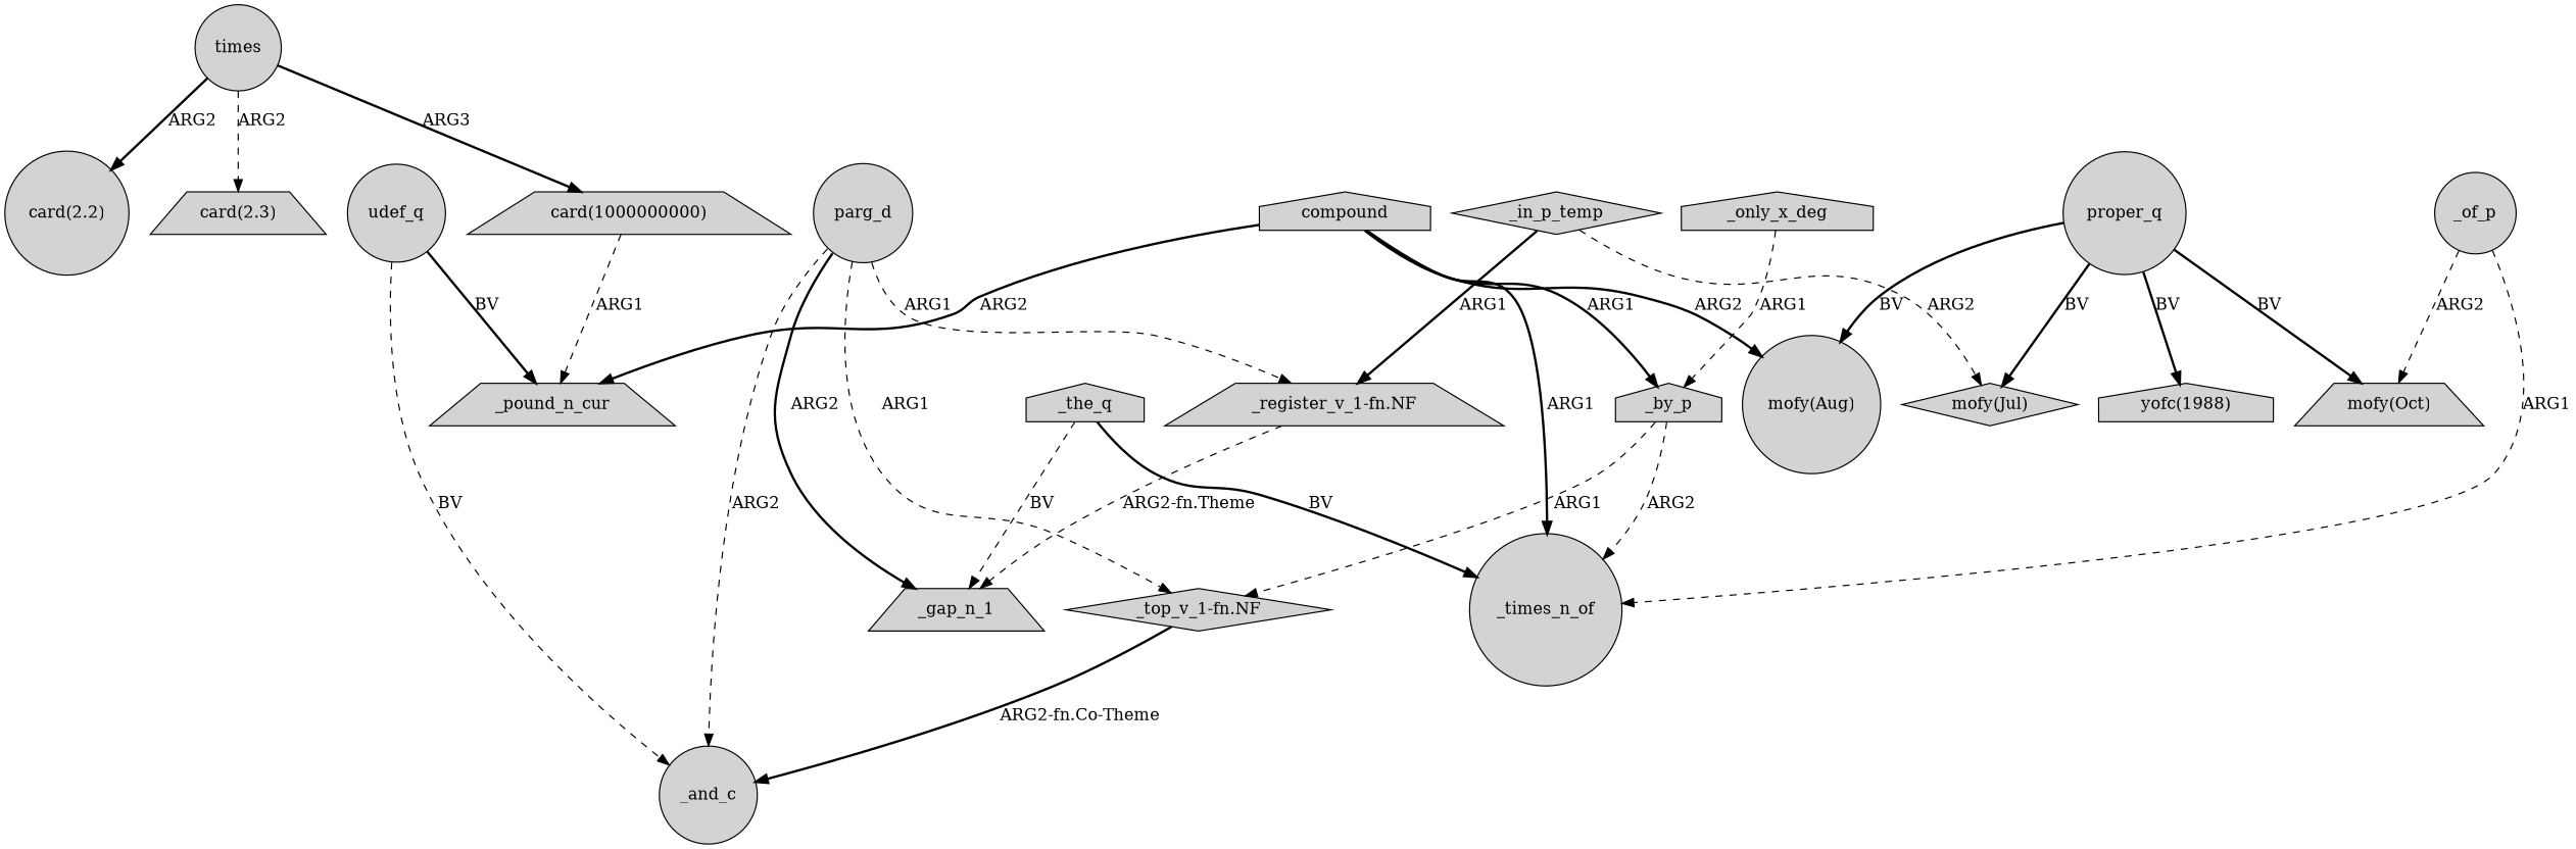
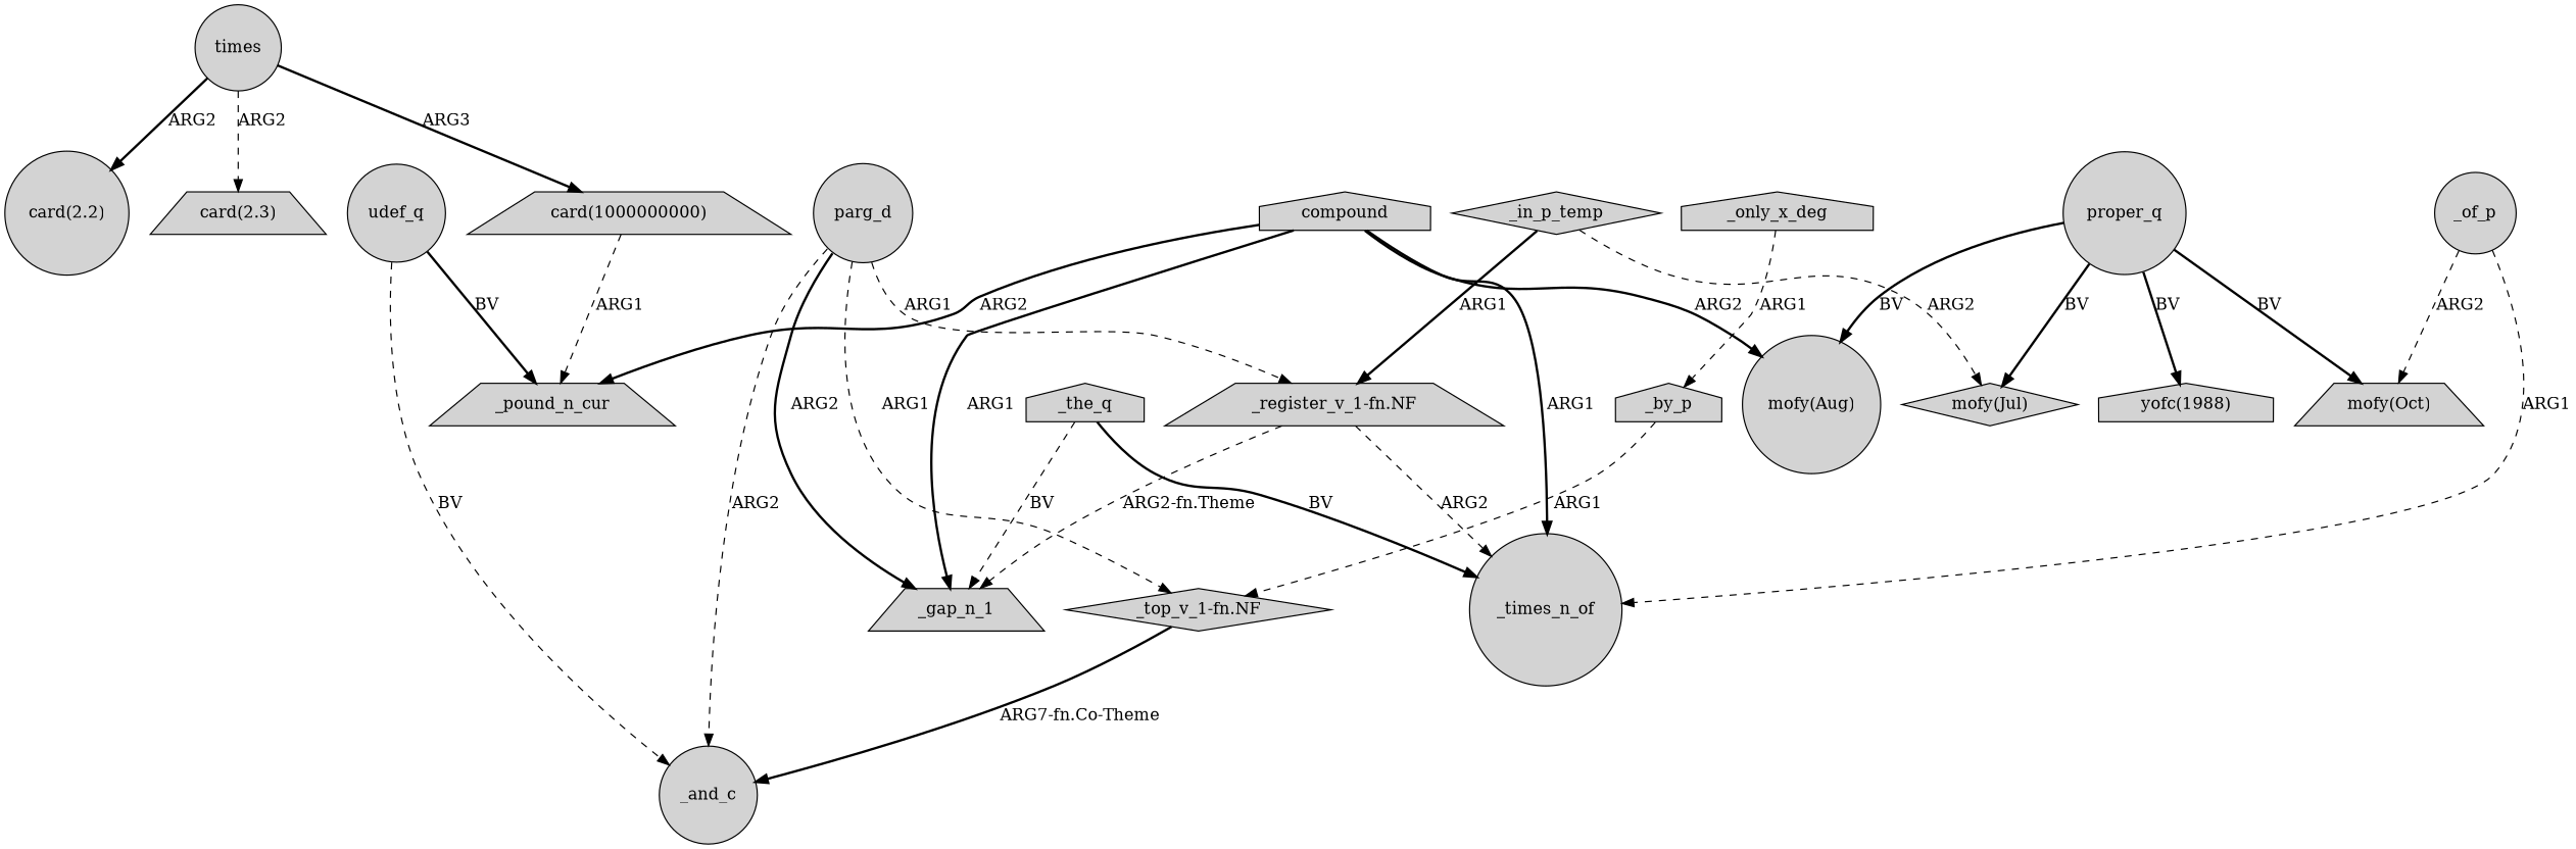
  digraph {
    node [shape=circle style=filled]
    edge [style=bold]
    times
    "card(2.2)"
    "card(2.3)" [shape=trapezium]
    "card(1000000000)" [shape=trapezium]
    _pound_n_cur [shape=trapezium]
    "mofy(Jul)" [shape=diamond]
    proper_q
    "mofy(Oct)" [shape=trapezium]
    "yofc(1988)" [shape=house]
    "mofy(Aug)"
    _the_q [shape=house]
    _gap_n_1 [shape=trapezium]
    n13 [label=_times_n_of]
    parg_d
    "_register_v_1-fn.NF" [shape=trapezium]
    _and_c
    "_top_v_1-fn.NF" [shape=diamond]
    _in_p_temp [shape=diamond]
    udef_q
    _of_p
    compound [shape=house]
    _by_p [shape=house]
    _only_x_deg [shape=house]
    times -> "card(2.2)" [label=ARG2]
    times -> "card(2.3)" [label=ARG2 style=dashed]
    times -> "card(1000000000)" [label=ARG3]
    "card(1000000000)" -> _pound_n_cur [label=ARG1 style=dashed]
    proper_q -> "mofy(Jul)" [label=BV]
    proper_q -> "mofy(Oct)" [label=BV]
    proper_q -> "yofc(1988)" [label=BV]
    proper_q -> "mofy(Aug)" [label=BV]
    _the_q -> _gap_n_1 [label=BV style=dashed]
    _the_q -> n13 [label=BV]
    parg_d -> _gap_n_1 [label=ARG2]
    parg_d -> "_register_v_1-fn.NF" [label=ARG1 style=dashed]
    parg_d -> _and_c [label=ARG2 style=dashed]
    parg_d -> "_top_v_1-fn.NF" [label=ARG1 style=dashed]
    "_register_v_1-fn.NF" -> _gap_n_1 [label="ARG2-fn.Theme" style=dashed]
-   "_top_v_1-fn.NF" -> _and_c [label="ARG2-fn.Co-Theme"]
+   "_top_v_1-fn.NF" -> _and_c [label="ARG7-fn.Co-Theme"]
    _in_p_temp -> "mofy(Jul)" [label=ARG2 style=dashed]
    _in_p_temp -> "_register_v_1-fn.NF" [label=ARG1]
    udef_q -> _pound_n_cur [label=BV]
    udef_q -> _and_c [label=BV style=dashed]
    _of_p -> "mofy(Oct)" [label=ARG2 style=dashed]
    _of_p -> n13 [label=ARG1 style=dashed]
    compound -> _pound_n_cur [label=ARG2]
    compound -> "mofy(Aug)" [label=ARG2]
-   compound -> _by_p [label=ARG1]
+   compound -> _gap_n_1 [label=ARG1]
    compound -> n13 [label=ARG1]
-   _by_p -> n13 [label=ARG2 style=dashed]
+   "_register_v_1-fn.NF" -> n13 [label=ARG2 style=dashed]
    _by_p -> "_top_v_1-fn.NF" [label=ARG1 style=dashed]
    _only_x_deg -> _by_p [label=ARG1 style=dashed]
  }
